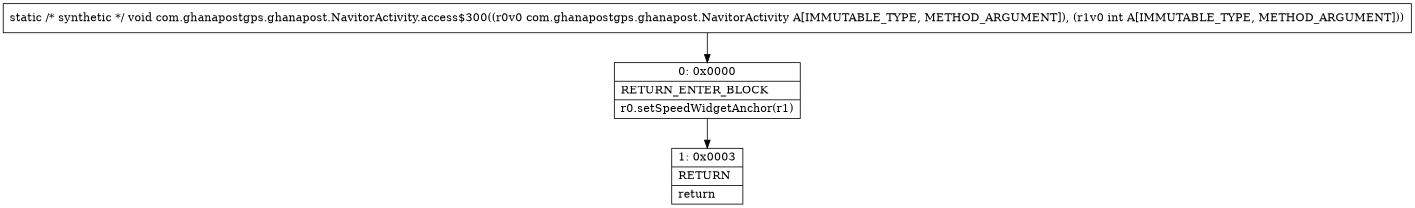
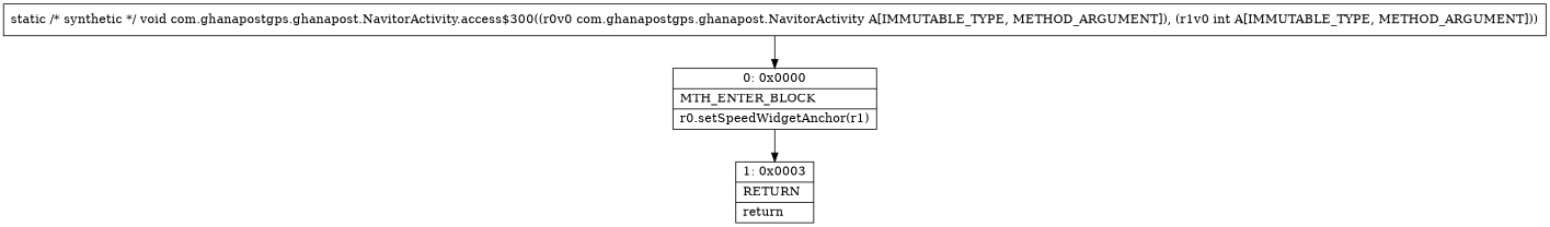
  digraph {
    node [shape=record]
-   n1 [label="{0\:\ 0x0000|RETURN_ENTER_BLOCK\l|r0.setSpeedWidgetAnchor(r1)\l}"]
+   n1 [label="{0\:\ 0x0000|MTH_ENTER_BLOCK\l|r0.setSpeedWidgetAnchor(r1)\l}"]
    n2 [label="{1\:\ 0x0003|RETURN\l|return\l}"]
    n3 [label="{static \/* synthetic *\/ void com.ghanapostgps.ghanapost.NavitorActivity.access$300((r0v0 com.ghanapostgps.ghanapost.NavitorActivity A[IMMUTABLE_TYPE, METHOD_ARGUMENT]), (r1v0 int A[IMMUTABLE_TYPE, METHOD_ARGUMENT])) }"]
    n1 -> n2
    n3 -> n1
  }
